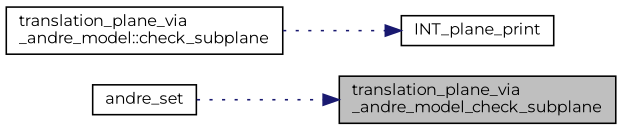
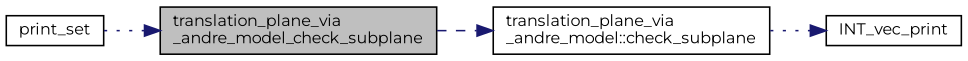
  digraph {
    fontname=Montserrat
    rankdir=LR
    node [color=black fillcolor=white fontname=Montserrat fontsize=10 shape=record style=filled]
    edge [color=midnightblue fontname=Montserrat fontsize=10 labelfontname=Helvetica labelfontsize=10 style=dotted]
    n1 [fillcolor=grey75 fontcolor=black height=0.2 label="translation_plane_via\l_andre_model_check_subplane" width=0.4]
    n2 [height=0.2 label="translation_plane_via\l_andre_model::check_subplane" width=0.4]
-   n3 [height=0.2 label=andre_set width=0.4]
-   n4 [height=0.2 label=INT_plane_print width=0.4]
+   n3 [height=0.2 label=print_set width=0.4]
+   n4 [height=0.2 label=INT_vec_print width=0.4]
+   n1 -> n2 [style=dashed]
    n2 -> n4
    n3 -> n1
  }
